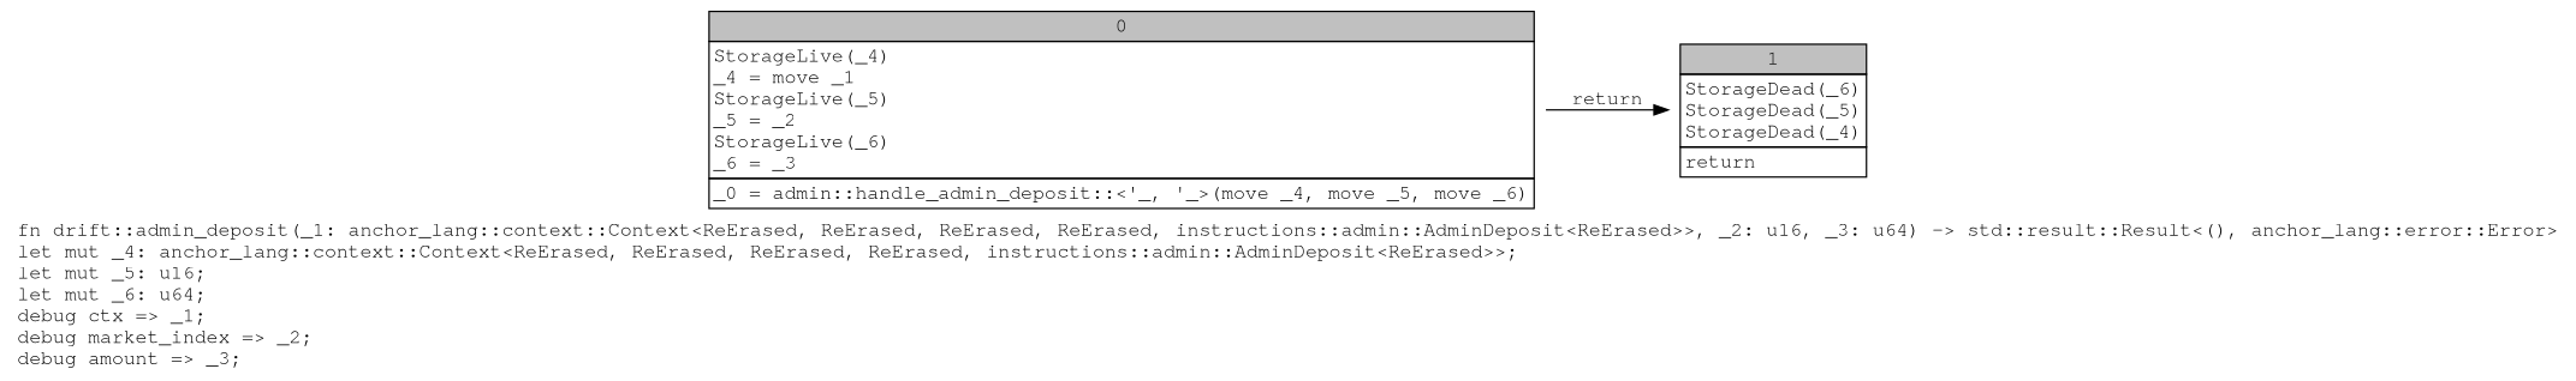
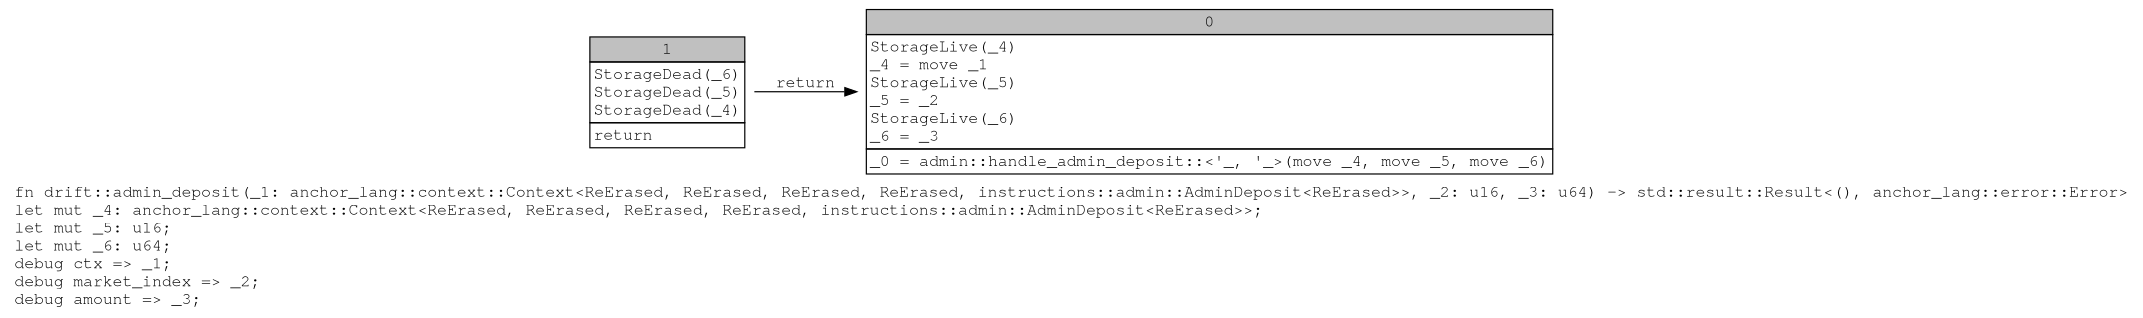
  digraph {
    fontname="Courier, monospace"
    label=<fn drift::admin_deposit(_1: anchor_lang::context::Context&lt;ReErased, ReErased, ReErased, ReErased, instructions::admin::AdminDeposit&lt;ReErased&gt;&gt;, _2: u16, _3: u64) -&gt; std::result::Result&lt;(), anchor_lang::error::Error&gt;<br align="left"/>let mut _4: anchor_lang::context::Context&lt;ReErased, ReErased, ReErased, ReErased, instructions::admin::AdminDeposit&lt;ReErased&gt;&gt;;<br align="left"/>let mut _5: u16;<br align="left"/>let mut _6: u64;<br align="left"/>debug ctx =&gt; _1;<br align="left"/>debug market_index =&gt; _2;<br align="left"/>debug amount =&gt; _3;<br align="left"/>>
    rankdir=LR
    node [fontname="Courier, monospace" shape=none]
    n1 [label=<<table border="0" cellborder="1" cellspacing="0"><tr><td bgcolor="gray" align="center" colspan="1">0</td></tr><tr><td align="left" balign="left">StorageLive(_4)<br/>_4 = move _1<br/>StorageLive(_5)<br/>_5 = _2<br/>StorageLive(_6)<br/>_6 = _3<br/></td></tr><tr><td align="left">_0 = admin::handle_admin_deposit::&lt;'_, '_&gt;(move _4, move _5, move _6)</td></tr></table>>]
    n2 [label=<<table border="0" cellborder="1" cellspacing="0"><tr><td bgcolor="gray" align="center" colspan="1">1</td></tr><tr><td align="left" balign="left">StorageDead(_6)<br/>StorageDead(_5)<br/>StorageDead(_4)<br/></td></tr><tr><td align="left">return</td></tr></table>>]
-   n1 -> n2 [fontname="Courier, monospace" label=return]
+   n2 -> n1 [fontname="Courier, monospace" label=return]
  }
